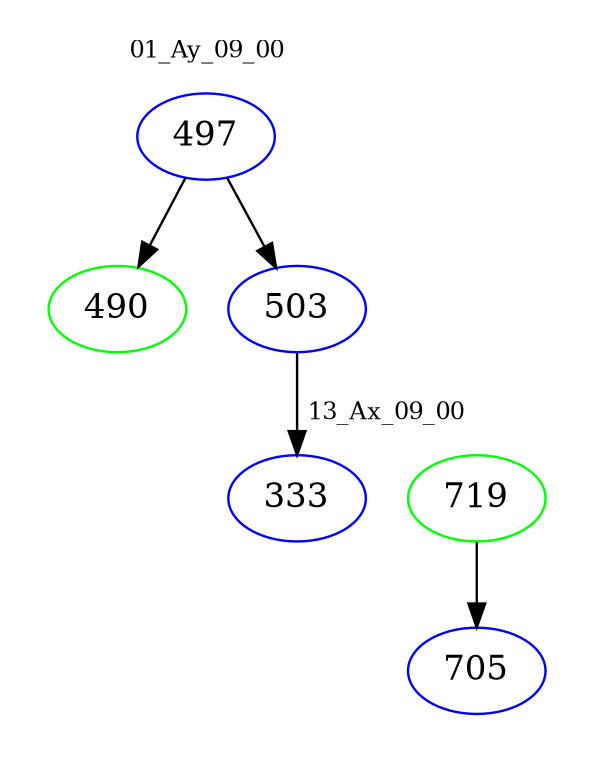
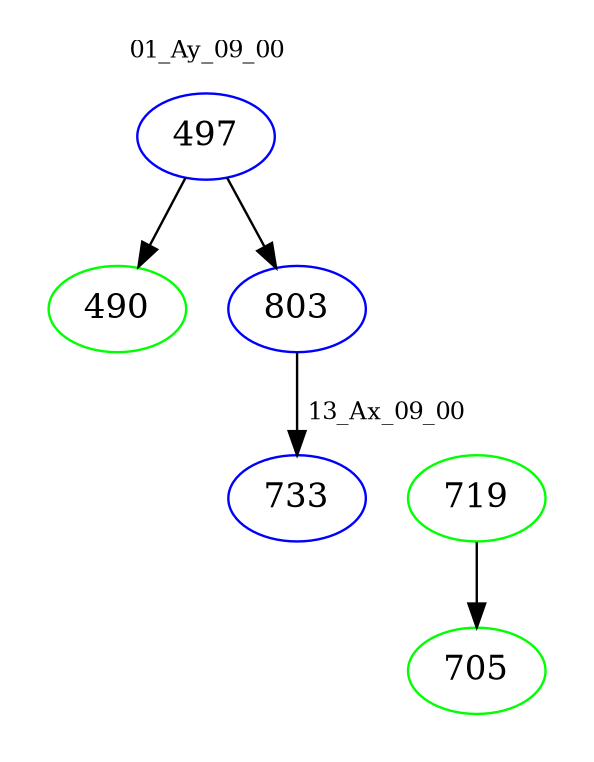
  digraph {
    node [color=blue]
    edge [color=black]
    n1 [label=497]
    n2 [color=green label=490]
-   n3 [label=503]
+   n3 [label=803]
    n4 [color=green label=719]
-   n5 [label=705]
-   n6 [label=333]
+   n5 [color=green label=705]
+   n6 [label=733]
    subgraph cluster_1 {
      color=white
      fontsize=10
      label="01_Ay_09_00"
      n1
      n2
      n3
    }
    subgraph cluster_2 {
      color=white
      fontsize=10
      label="13_Ax_09_00"
      n4
      n5
      n6
    }
    n1 -> n2
    n1 -> n3
    n3 -> n6
    n4 -> n5
  }
